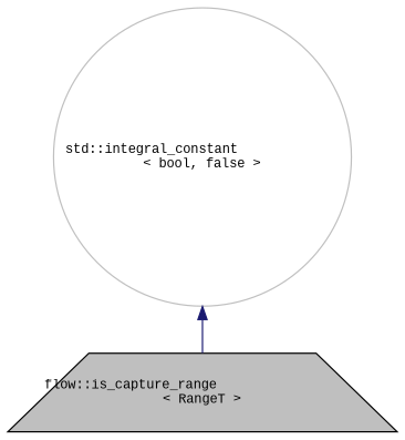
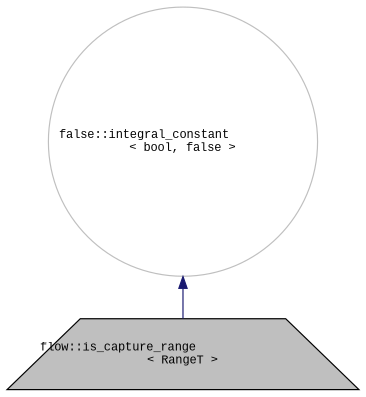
  digraph {
    fontname="Liberation Mono"
    node [fontname="Liberation Mono" fontsize=10 style=filled]
    n1 [color=black fillcolor=grey75 fontcolor=black height=0.2 label="flow::is_capture_range\l\< RangeT \>" shape=trapezium width=0.4]
-   n2 [color=grey75 fillcolor=white height=0.2 label="std::integral_constant\l\< bool, false \>" shape=circle width=0.4]
+   n2 [color=grey75 fillcolor=white height=0.2 label="false::integral_constant\l\< bool, false \>" shape=circle width=0.4]
    n2 -> n1 [color=midnightblue dir=back fontname="Liberation Mono" fontsize=10 labelfontname=Helvetica labelfontsize=10 style=solid]
  }
